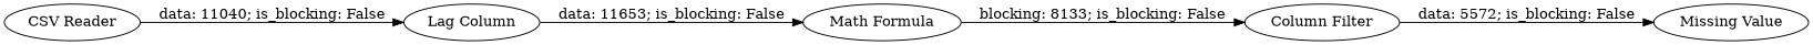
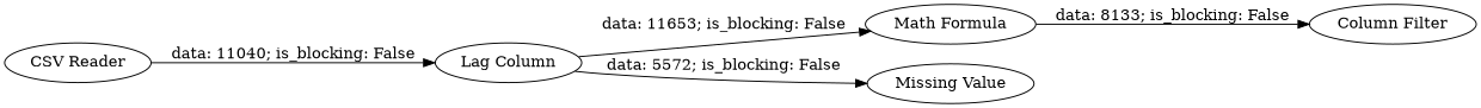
  digraph {
    rankdir=LR
    n1 [label="CSV Reader"]
    n2 [label="Lag Column"]
    n3 [label="Math Formula"]
    n4 [label="Column Filter"]
    n5 [label="Missing Value"]
    n1 -> n2 [label="data: 11040; is_blocking: False"]
    n2 -> n3 [label="data: 11653; is_blocking: False"]
-   n3 -> n4 [label="blocking: 8133; is_blocking: False"]
-   n4 -> n5 [label="data: 5572; is_blocking: False"]
+   n3 -> n4 [label="data: 8133; is_blocking: False"]
+   n2 -> n5 [label="data: 5572; is_blocking: False"]
  }
